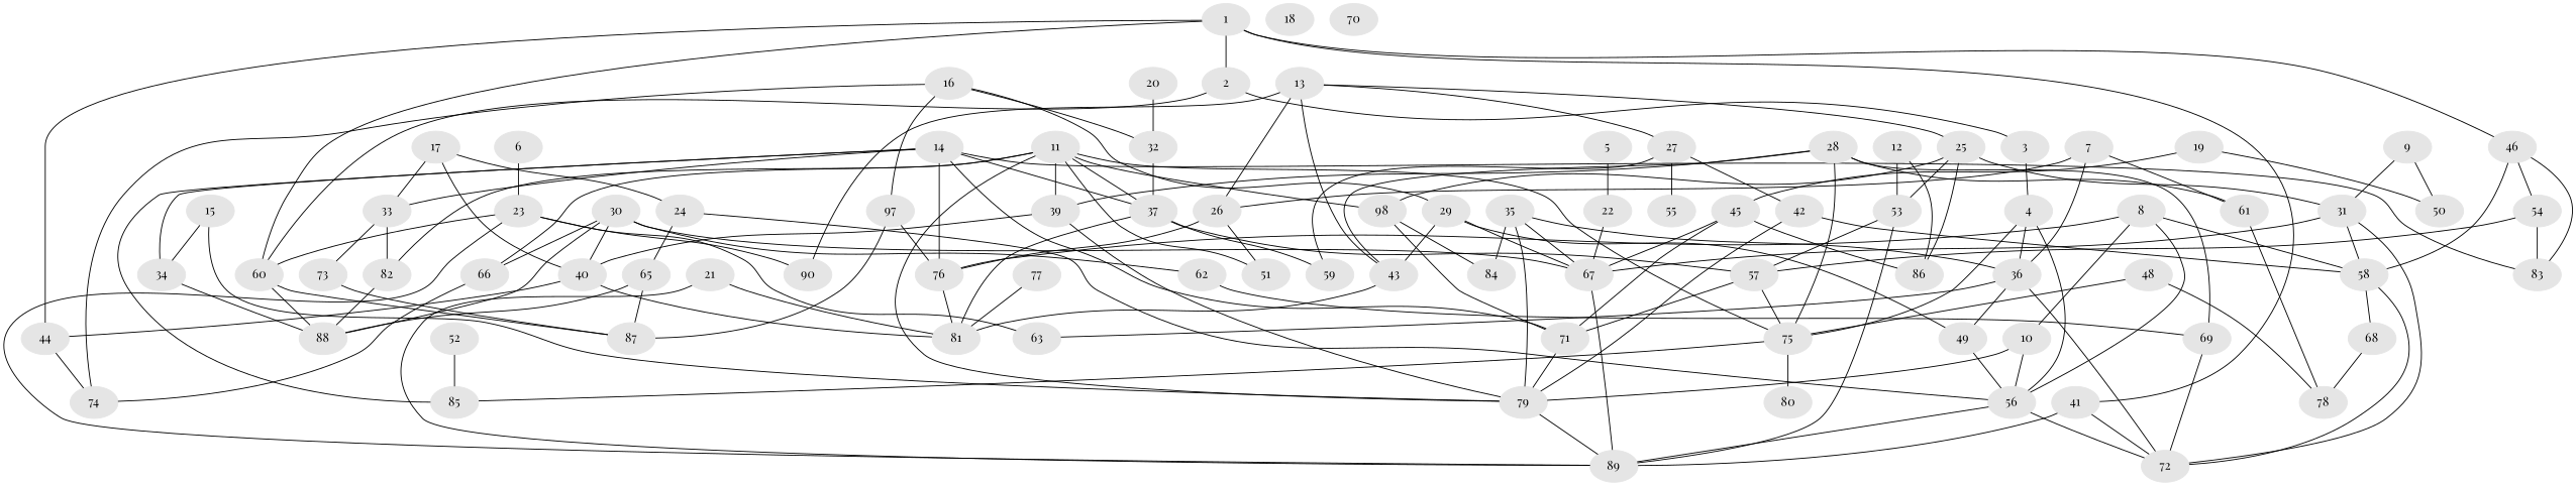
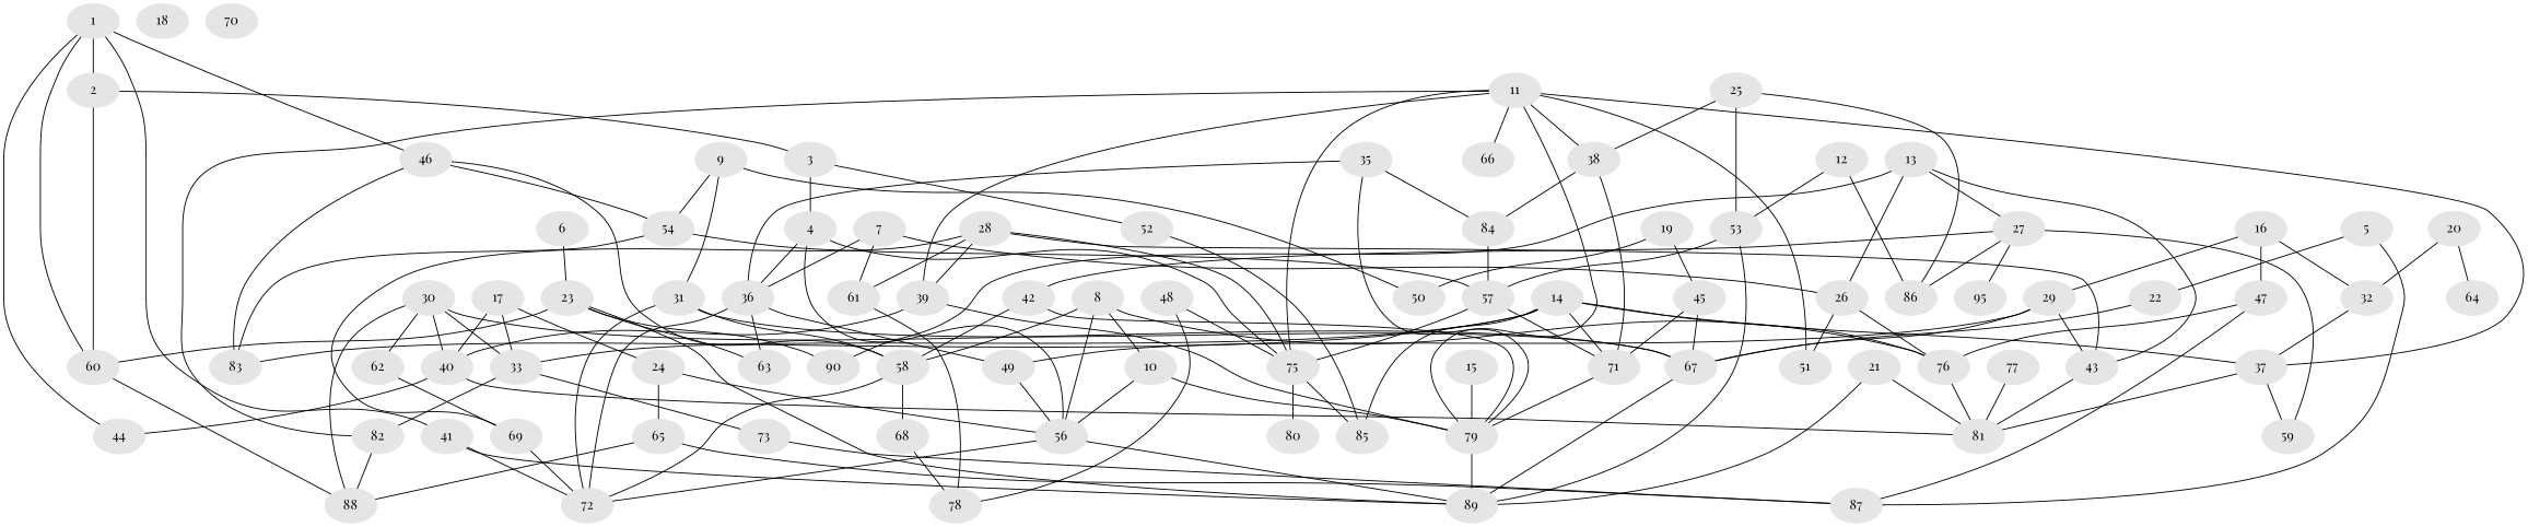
  graph {
    fontname="Playfair Display"
    node [color=gray90 fontname="Playfair Display" style=filled]
    edge [fontname="Playfair Display"]
    1
    2
    41
    44
    46
    60
    3
    89
    72
-   74
    58
    54
    83
    88
    4
    52
    36
    56
    75
    85
    63
    49
    80
    5
    22
    87
    67
    6
    23
    90
    7
    26
    61
    76
    51
    78
    8
    10
    79
    68
    81
    9
    31
    50
    57
    11
    37
-   38 [label=98]
+   38
    39
    66
    82
    59
    71
    84
    40
    12
    53
    86
    13
    25
    27
    43
    42
-   55
+   55 [label=95]
    14
    33
-   34
    73
    15
    16
    29
    32
-   47 [label=97]
+   47
    17
    24
    65
    18
    19
    45
    20
+   64
    21
    28
    69
    30
    62
    35
    48
    70
    77
    1 -- 2
    1 -- 41
    1 -- 44
    1 -- 46
    1 -- 60
    2 -- 60
    2 -- 3
    41 -- 89
    41 -- 72
-   44 -- 74
    46 -- 58
    46 -- 54
    46 -- 83
    60 -- 88
    3 -- 4
+   3 -- 52
    58 -- 72
    58 -- 68
    54 -- 83
    54 -- 57
    4 -- 36
    4 -- 56
    4 -- 75
    52 -- 85
    36 -- 72
    36 -- 63
    36 -- 49
    56 -- 89
    56 -- 72
    75 -- 85
    75 -- 80
    49 -- 56
    5 -- 22
-   60 -- 87
+   5 -- 87
    22 -- 67
    67 -- 89
    6 -- 23
    23 -- 60
    23 -- 89
    23 -- 63
    23 -- 90
    7 -- 36
    7 -- 26
    7 -- 61
    26 -- 76
    26 -- 51
    61 -- 78
    76 -- 81
    8 -- 58
    8 -- 56
    8 -- 76
    8 -- 10
    10 -- 56
    10 -- 79
    79 -- 89
    68 -- 78
+   9 -- 54
    9 -- 31
    9 -- 50
    31 -- 72
    31 -- 58
    31 -- 67
    57 -- 75
    57 -- 71
    11 -- 75
    11 -- 51
    11 -- 79
    11 -- 37
    11 -- 38
    11 -- 39
    11 -- 66
    11 -- 82
    37 -- 81
-   37 -- 57
+   84 -- 57
    37 -- 59
    38 -- 71
    38 -- 84
    39 -- 79
    39 -- 40
-   66 -- 74
    82 -- 88
    71 -- 79
    40 -- 44
    40 -- 81
    12 -- 53
    12 -- 86
    53 -- 89
    53 -- 57
    13 -- 90
    13 -- 26
-   13 -- 25
    13 -- 27
    13 -- 43
-   25 -- 31
    25 -- 38
    25 -- 53
    25 -- 86
    27 -- 59
-   45 -- 86
+   27 -- 86
    27 -- 42
    27 -- 55
    43 -- 81
    42 -- 58
    42 -- 79
    14 -- 83
    14 -- 85
    14 -- 76
    14 -- 37
    14 -- 71
    14 -- 33
-   14 -- 34
    33 -- 82
    33 -- 73
-   34 -- 88
    73 -- 87
    15 -- 79
-   15 -- 34
-   16 -- 74
    16 -- 29
    16 -- 32
    16 -- 47
    29 -- 49
    29 -- 67
    29 -- 43
    32 -- 37
    47 -- 87
    47 -- 76
    17 -- 40
    17 -- 33
    17 -- 24
    24 -- 56
    24 -- 65
    65 -- 88
    65 -- 87
    19 -- 50
    19 -- 45
    45 -- 67
    45 -- 71
    20 -- 32
+   20 -- 64
    21 -- 89
    21 -- 81
    28 -- 75
    28 -- 61
    28 -- 39
    28 -- 43
    28 -- 69
    69 -- 72
    30 -- 88
    30 -- 67
-   30 -- 66
+   30 -- 33
    30 -- 40
    30 -- 62
    62 -- 69
    35 -- 36
-   35 -- 67
    35 -- 79
    35 -- 84
    48 -- 75
    48 -- 78
    77 -- 81
  }
